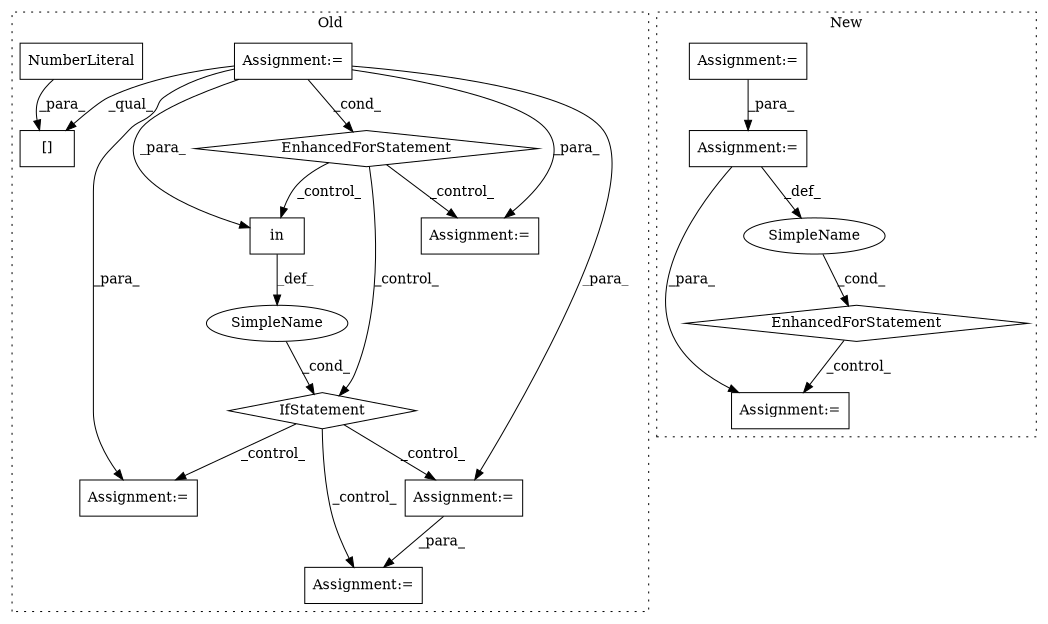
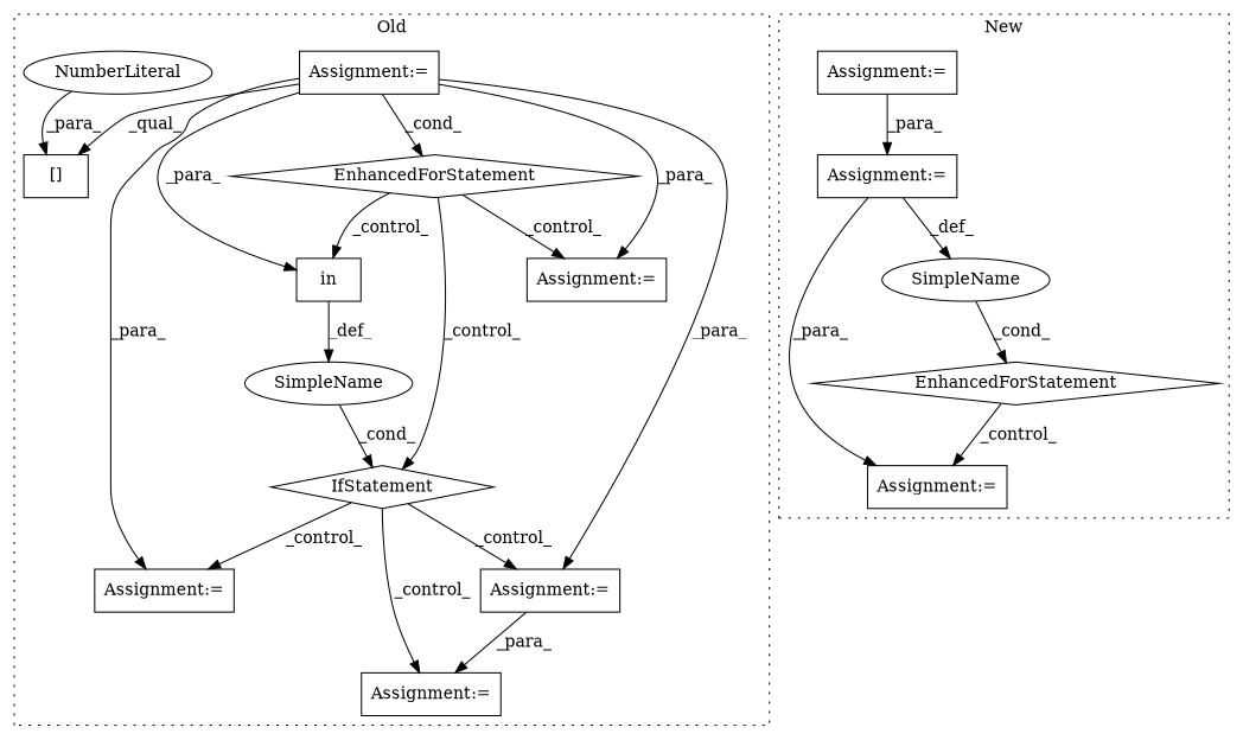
  digraph {
    node [a=7 l=1 s="5643,5718" shape=box]
    n1 [a=105 l=18 label=in s=5875]
    n2 [a=25 l="4,2" label=IfStatement s="5847,6005" shape=diamond]
    n3 [label="Assignment:=" s=6193]
    n4 [a=42 label=SimpleName shape=ellipse l="" s=""]
    n5 [label="Assignment:=" s=6040]
    n6 [a=70 l="53,2" label=EnhancedForStatement shape=diamond]
    n7 [l="53,2" label="Assignment:="]
    n8 [a=2 l="8,1" label="[]" s="5737,5746"]
-   n9 [a=34 label=NumberLiteral s=5745]
+   n9 [a=34 label=NumberLiteral s=5745 shape=ellipse]
    n10 [label="Assignment:=" s=5736]
    n11 [label="Assignment:=" s=6083]
    n12 [a=70 l="53,2" label=EnhancedForStatement s="5607,5721" shape=diamond]
    n13 [l="53,2" label="Assignment:=" s="5607,5721"]
    n14 [l=2 label="Assignment:=" s=5782]
    n15 [a=42 l=5 label=SimpleName s=5676 shape=ellipse]
    n16 [label="Assignment:=" s=5436]
    subgraph cluster_1 {
      label=Old
      style=dotted
      n1
      n2
      n3
      n4
      n5
      n6
      n7
      n8
      n9
      n10
      n11
    }
    subgraph cluster_2 {
      label=New
      style=dotted
      n12
      n13
      n14
      n15
      n16
    }
    n1 -> n4 [label=_def_]
    n2 -> n3 [label=_control_]
    n2 -> n5 [label=_control_]
    n2 -> n11 [label=_control_]
    n4 -> n2 [label=_cond_]
    n5 -> n11 [label=_para_]
    n6 -> n1 [label=_control_]
    n6 -> n2 [label=_control_]
    n6 -> n10 [label=_control_]
    n7 -> n1 [label=_para_]
    n7 -> n3 [label=_para_]
    n7 -> n5 [label=_para_]
    n7 -> n6 [label=_cond_]
    n7 -> n8 [label=_qual_]
    n7 -> n10 [label=_para_]
    n9 -> n8 [label=_para_]
    n12 -> n14 [label=_control_]
    n13 -> n14 [label=_para_]
    n13 -> n15 [label=_def_]
    n15 -> n12 [label=_cond_]
    n16 -> n13 [label=_para_]
  }
